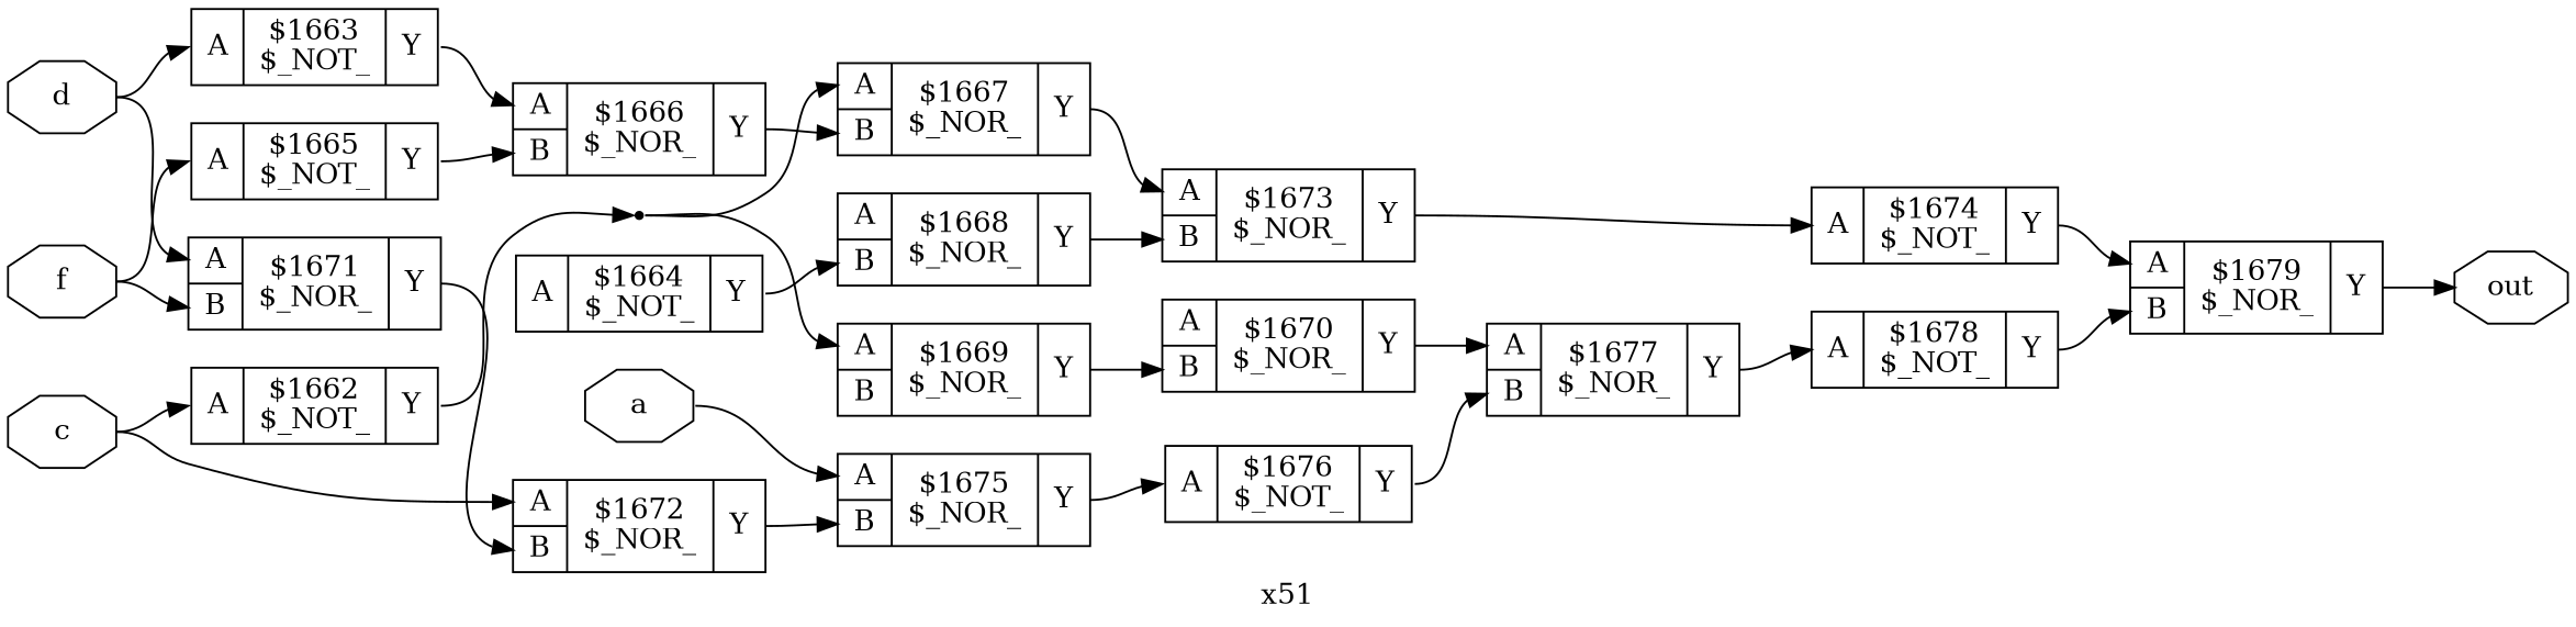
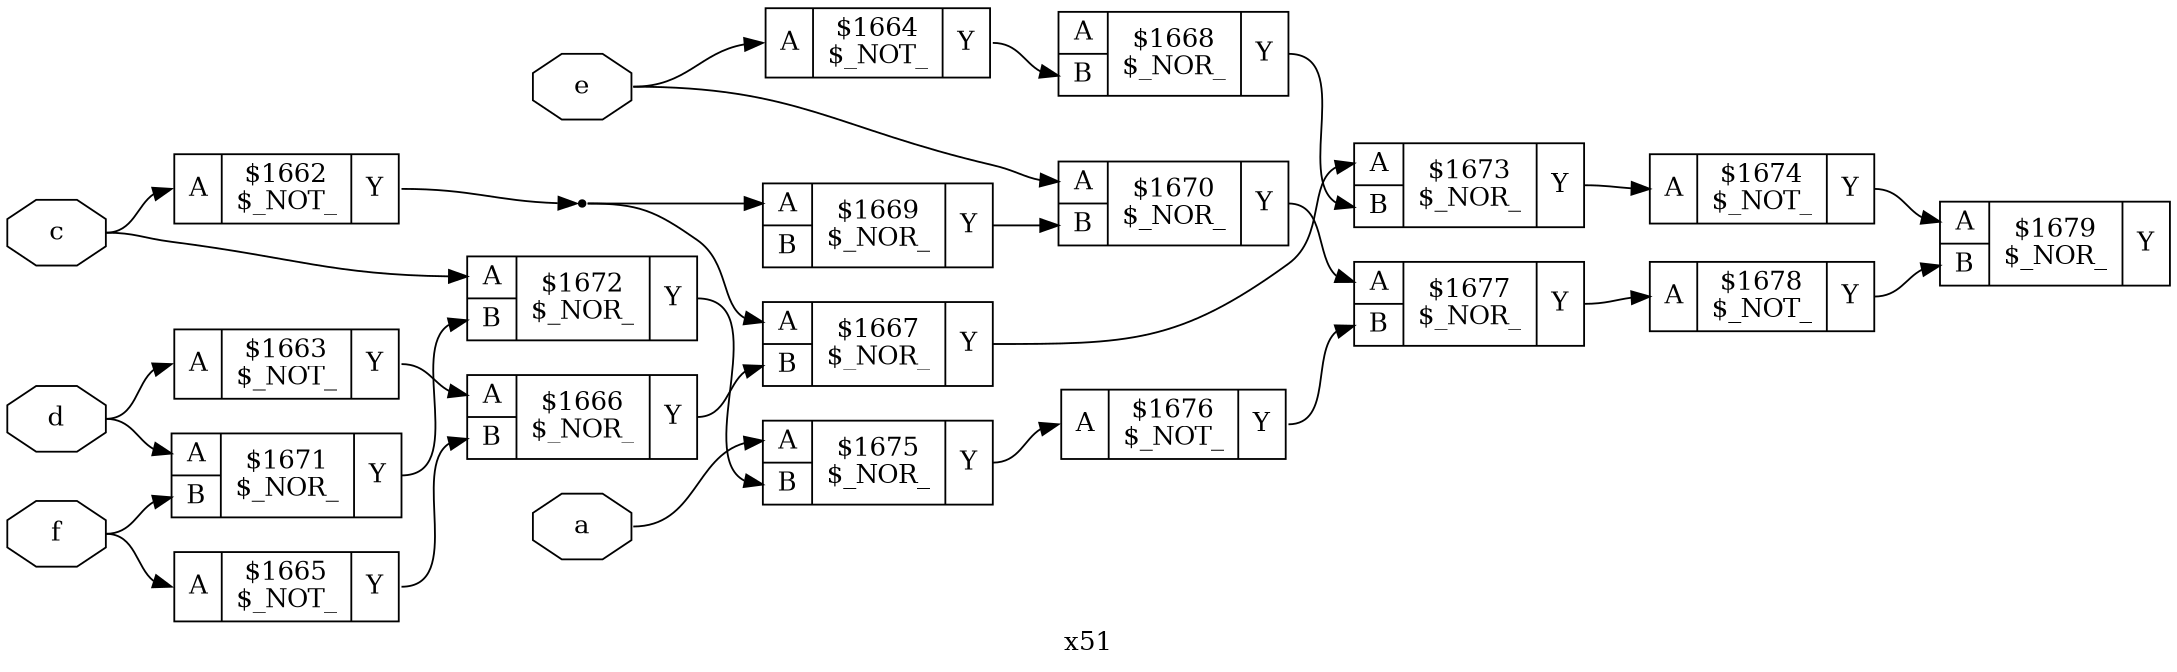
  digraph {
    label=x51
    rankdir=LR
    remincross=true
    node [shape=record]
    edge [color=black headport="p25:w" tailport="p26:e"]
    n18 [color=black fontcolor=black label=a shape=octagon]
    c41 [label="{{<p25> A|<p31> B}|$1675\n$_NOR_|{<p26> Y}}"]
    c42 [label="{{<p25> A}|$1676\n$_NOT_|{<p26> Y}}"]
    c34 [label="{{<p25> A|<p31> B}|$1668\n$_NOR_|{<p26> Y}}"]
    c39 [label="{{<p25> A|<p31> B}|$1673\n$_NOR_|{<p26> Y}}"]
    c35 [label="{{<p25> A|<p31> B}|$1669\n$_NOR_|{<p26> Y}}"]
    c36 [label="{{<p25> A|<p31> B}|$1670\n$_NOR_|{<p26> Y}}"]
    n20 [color=black fontcolor=black label=c shape=octagon]
    c27 [label="{{<p25> A}|$1662\n$_NOT_|{<p26> Y}}"]
    c38 [label="{{<p25> A|<p31> B}|$1672\n$_NOR_|{<p26> Y}}"]
    n16 [shape=point]
    n21 [color=black fontcolor=black label=d shape=octagon]
    c28 [label="{{<p25> A}|$1663\n$_NOT_|{<p26> Y}}"]
    c37 [label="{{<p25> A|<p31> B}|$1671\n$_NOR_|{<p26> Y}}"]
    c32 [label="{{<p25> A|<p31> B}|$1666\n$_NOR_|{<p26> Y}}"]
+   n22 [color=black fontcolor=black label=e shape=octagon]
    c29 [label="{{<p25> A}|$1664\n$_NOT_|{<p26> Y}}"]
    c43 [label="{{<p25> A|<p31> B}|$1677\n$_NOR_|{<p26> Y}}"]
    n23 [color=black fontcolor=black label=f shape=octagon]
    c30 [label="{{<p25> A}|$1665\n$_NOT_|{<p26> Y}}"]
-   n24 [color=black fontcolor=black label=out shape=octagon]
    c33 [label="{{<p25> A|<p31> B}|$1667\n$_NOR_|{<p26> Y}}"]
    c40 [label="{{<p25> A}|$1674\n$_NOT_|{<p26> Y}}"]
    c44 [label="{{<p25> A}|$1678\n$_NOT_|{<p26> Y}}"]
    c45 [label="{{<p25> A|<p31> B}|$1679\n$_NOR_|{<p26> Y}}"]
    n18 -> c41 [tailport=e]
    c41 -> c42
    c42 -> c43 [headport="p31:w"]
    c34 -> c39 [headport="p31:w"]
    c39 -> c40
    c35 -> c36 [headport="p31:w"]
    c36 -> c43
    n20 -> c27 [tailport=e]
    n20 -> c38 [tailport=e]
    c27 -> n16 [headport=w]
    c38 -> c41 [headport="p31:w"]
    n16 -> c35 [tailport=e]
    n16 -> c33 [tailport=e]
    n21 -> c28 [tailport=e]
    n21 -> c37 [tailport=e]
    c28 -> c32
    c37 -> c38 [headport="p31:w"]
    c32 -> c33 [headport="p31:w"]
+   n22 -> c36 [tailport=e]
+   n22 -> c29 [tailport=e]
    c29 -> c34 [headport="p31:w"]
    c43 -> c44
    n23 -> c37 [headport="p31:w" tailport=e]
    n23 -> c30 [tailport=e]
    c30 -> c32 [headport="p31:w"]
    c33 -> c39
    c40 -> c45
    c44 -> c45 [headport="p31:w"]
-   c45 -> n24 [headport=w]
  }
